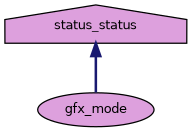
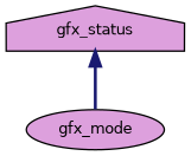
  digraph {
    rankdir=TB
    node [color=black fillcolor=plum fontname=Helvetica fontsize=10 style=filled]
-   n1 [fontcolor=black height=0.2 label=status_status shape=house width=0.4]
+   n1 [fontcolor=black height=0.2 label=gfx_status shape=house width=0.4]
    n2 [height=0.2 label=gfx_mode shape=ellipse width=0.4]
    n1 -> n2 [color=midnightblue dir=back fontname=Helvetica fontsize=10 labelfontname=Helvetica labelfontsize=10 style=bold]
  }
